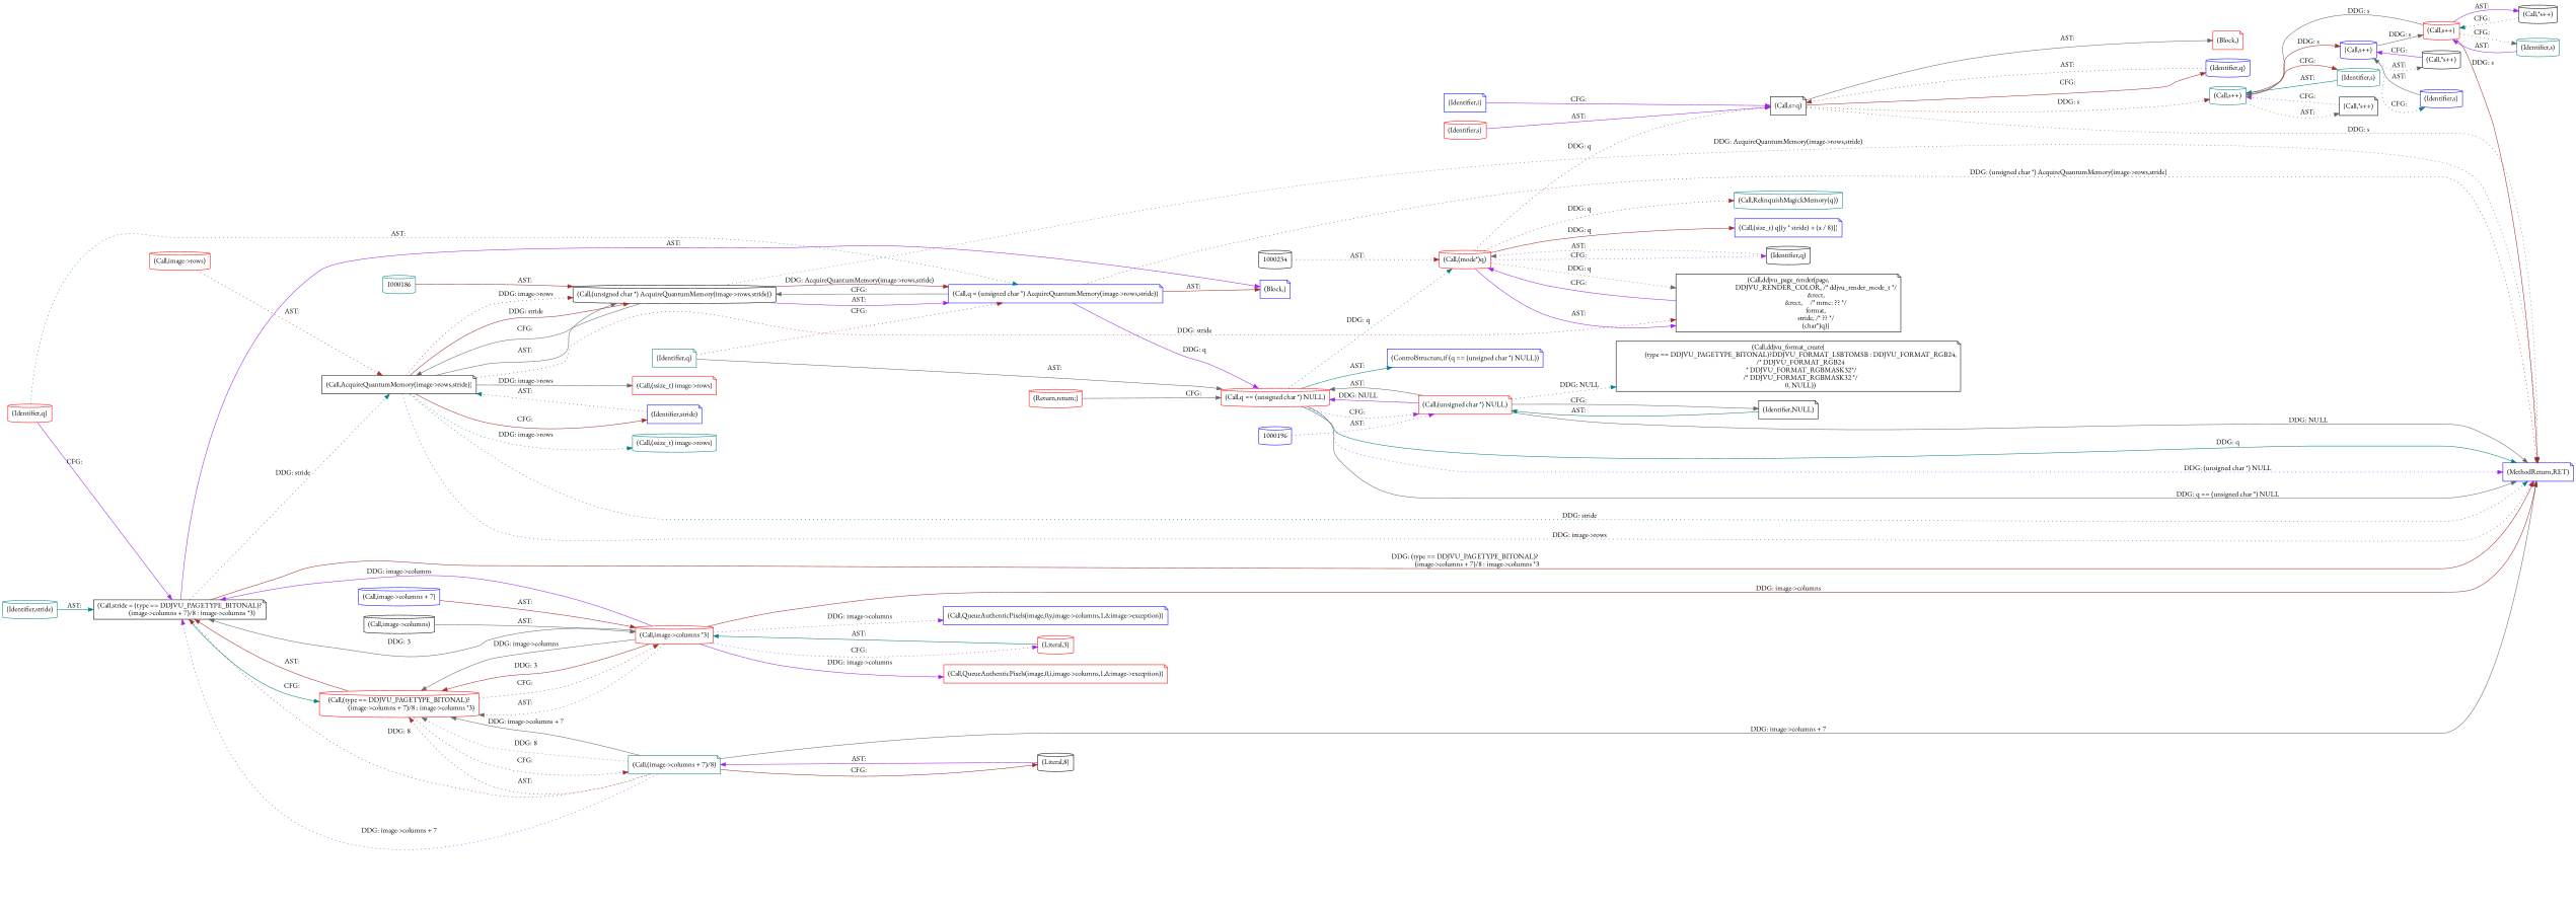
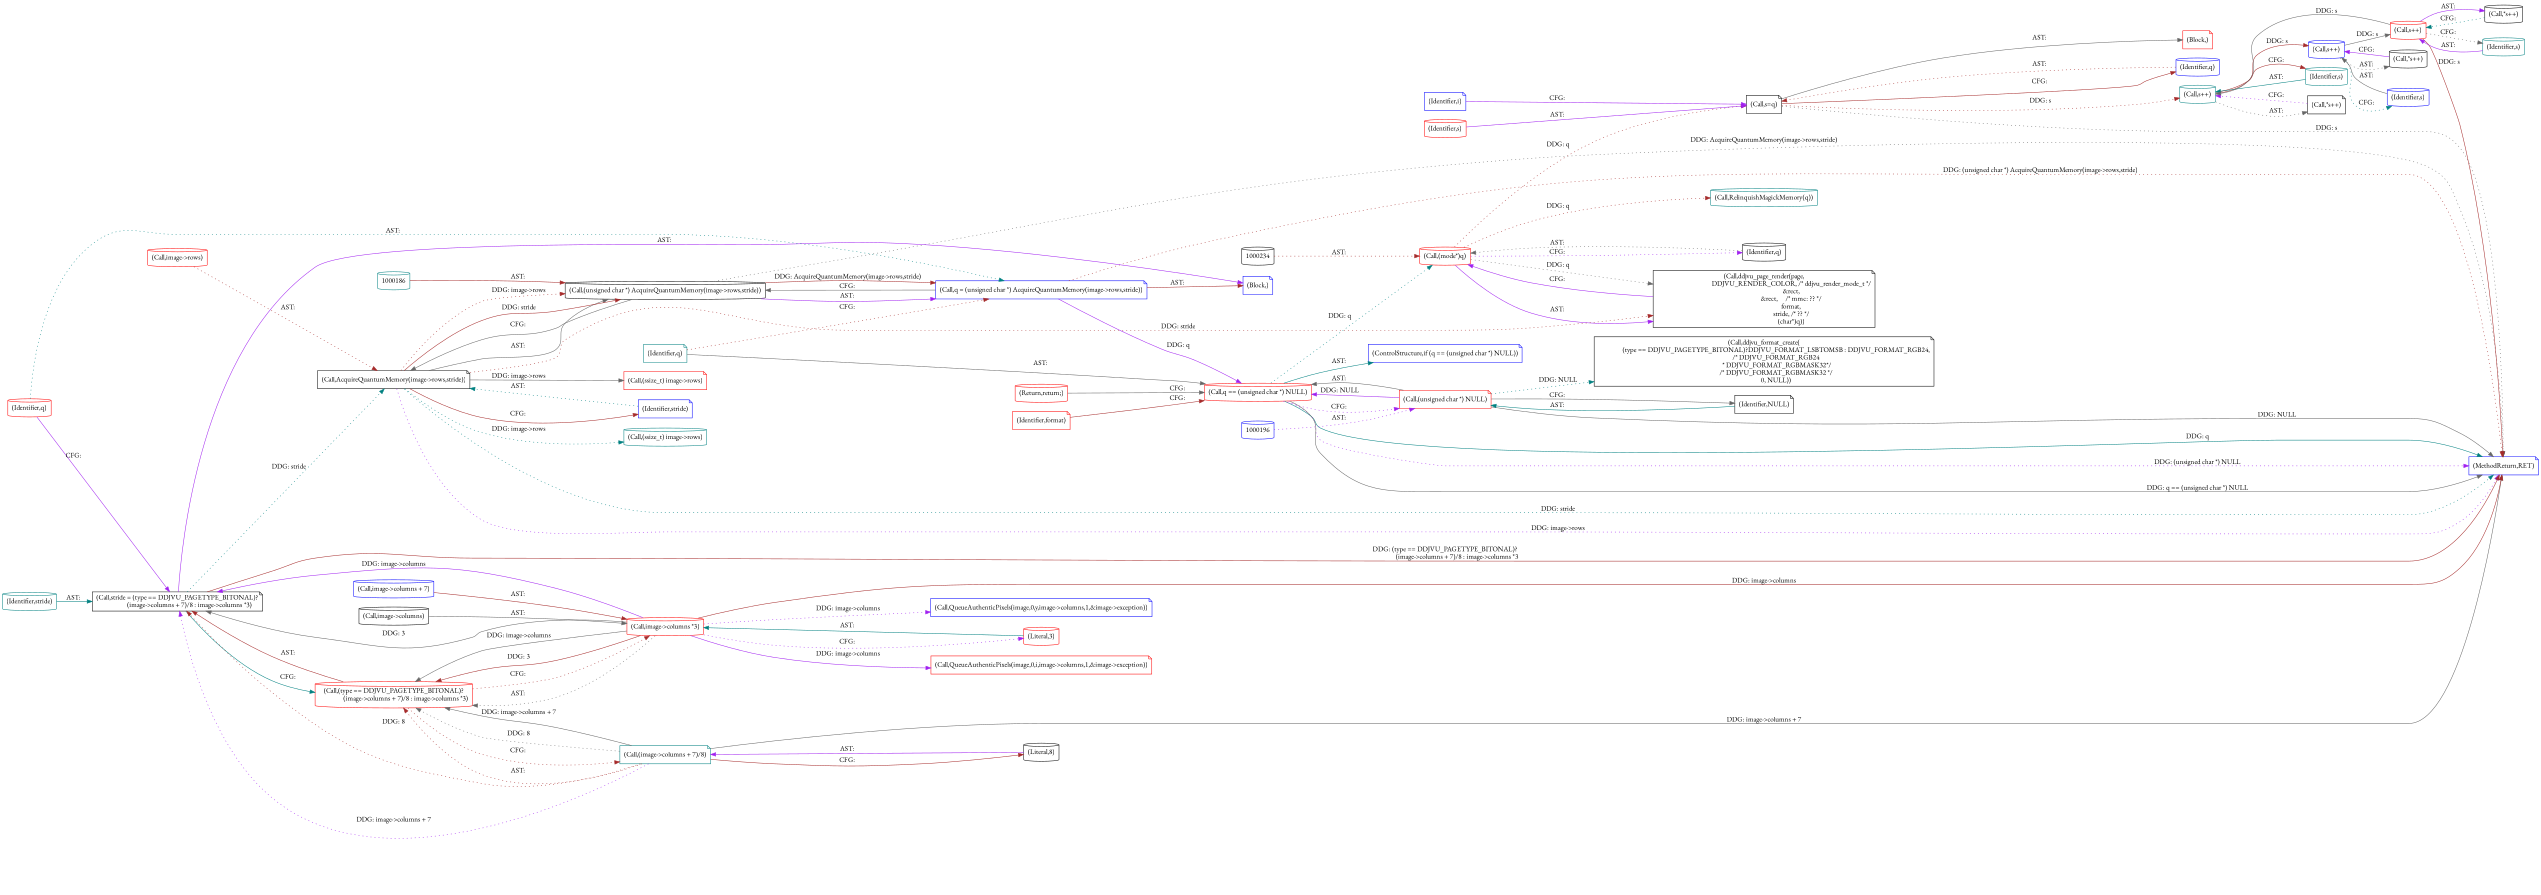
  digraph {
    fontname="EB Garamond"
    rankdir=LR
    node [color=red fontname="EB Garamond" shape=cylinder]
    edge [color=brown fontname="EB Garamond" style=solid]
    n1 [color=black label="(Call,s=q)" shape=note]
    n2 [color=teal label="(Call,s++)"]
    n3 [color=blue label="(MethodReturn,RET)" shape=note]
    n4 [color=blue label="(Identifier,q)"]
    n5 [label="(Block,)" shape=note]
    n6 [color=blue label="(Call,s++)"]
    n7 [color=black label="(Call,*s++)" shape=note]
    n8 [color=teal label="(Identifier,s)"]
    n9 [label="(Call,(mode*)q)"]
-   n10 [color=blue label="(Call,(size_t) q[(y * stride) + (x / 8)])" shape=note]
    n11 [color=black label="(Identifier,q)"]
    n12 [color=black label="(Call,ddjvu_page_render(page,\n                                    DDJVU_RENDER_COLOR, /* ddjvu_render_mode_t */\n                                    &rect,\n                                    &rect,     /* mmc: ?? */\n                                    format,\n                                    stride, /* ?? */\n                                    (char*)q))" shape=note]
    n13 [color=teal label="(Call,RelinquishMagickMemory(q))"]
    n14 [label="(Call,q == (unsigned char *) NULL)"]
    n15 [label="(Call,(unsigned char *) NULL)" shape=note]
    n16 [color=blue label="(ControlStructure,if (q == (unsigned char *) NULL))" shape=note]
    n17 [color=black label="(Identifier,NULL)" shape=note]
    n18 [color=black label="(Call,ddjvu_format_create(\n                (type == DDJVU_PAGETYPE_BITONAL)?DDJVU_FORMAT_LSBTOMSB : DDJVU_FORMAT_RGB24,\n                /* DDJVU_FORMAT_RGB24\n                 * DDJVU_FORMAT_RGBMASK32*/\n                /* DDJVU_FORMAT_RGBMASK32 */\n                0, NULL))" shape=note]
    n19 [color=blue label="(Call,q = (unsigned char *) AcquireQuantumMemory(image->rows,stride))" shape=note]
    n20 [color=black label="(Call,(unsigned char *) AcquireQuantumMemory(image->rows,stride))"]
    n21 [color=blue label="(Block,)" shape=note]
    n22 [color=black label="(Call,AcquireQuantumMemory(image->rows,stride))" shape=note]
    n23 [color=blue label="(Identifier,stride)" shape=note]
    n24 [color=teal label="(Call,(ssize_t) image->rows)"]
    n25 [label="(Call,(ssize_t) image->rows)" shape=note]
    n26 [color=black label="(Call,stride = (type == DDJVU_PAGETYPE_BITONAL)?\n                (image->columns + 7)/8 : image->columns *3)" shape=note]
    n27 [label="(Call,(type == DDJVU_PAGETYPE_BITONAL)?\n                (image->columns + 7)/8 : image->columns *3)"]
    n28 [color=teal label="(Call,(image->columns + 7)/8)" shape=note]
    n29 [label="(Call,image->columns *3)"]
    n30 [color=black label="(Literal,8)"]
    n31 [label="(Literal,3)"]
    n32 [label="(Call,QueueAuthenticPixels(image,0,i,image->columns,1,&image->exception))" shape=note]
    n33 [color=blue label="(Call,QueueAuthenticPixels(image,0,y,image->columns,1,&image->exception))" shape=note]
    n34 [label="(Call,s++)"]
    n35 [color=black label="(Call,*s++)"]
    n36 [color=blue label="(Identifier,s)"]
    n37 [color=teal label="(Identifier,s)"]
    n38 [color=black label="(Call,*s++)"]
    n39 [color=blue label="(Identifier,i)" shape=note]
    n40 [color=teal label="(Identifier,q)" shape=note]
    n41 [color=blue label="(Call,image->columns + 7)"]
    n42 [label="(Return,return;)"]
    n43 [label="(Identifier,q)"]
    n44 [color=teal label="(Identifier,stride)"]
+   n45 [label="(Identifier,format)" shape=note]
    n46 [color=black label="(Call,image->columns)"]
    n47 [label="(Identifier,s)"]
    n48 [label="(Call,image->rows)"]
    1000234 [color=black]
    1000186 [color=teal]
    1000196 [color=blue]
    n1 -> n2 [label="DDG: s" style=dotted]
    n1 -> n3 [color=gray40 label="DDG: s" style=dotted]
    n1 -> n4 [label="CFG: "]
    n1 -> n5 [color=gray40 label="AST: "]
    n2 -> n6 [label="DDG: s"]
    n2 -> n7 [color=gray40 label="AST: " style=dotted]
    n2 -> n8 [label="CFG: "]
    n4 -> n1 [label="AST: " style=dotted]
    n6 -> n34 [color=gray40 label="DDG: s"]
    n6 -> n35 [color=gray40 label="AST: " style=dotted]
    n6 -> n36 [color=teal label="CFG: " style=dotted]
    n7 -> n2 [color=purple label="CFG: " style=dotted]
    n8 -> n2 [color=teal label="AST: "]
    n9 -> n1 [label="DDG: q" style=dotted]
-   n9 -> n10 [label="DDG: q"]
    n9 -> n11 [color=purple label="CFG: " style=dotted]
    n9 -> n12 [color=purple label="AST: "]
    n9 -> n12 [color=gray40 label="DDG: q" style=dotted]
    n9 -> n13 [label="DDG: q" style=dotted]
    n11 -> n9 [color=gray40 label="AST: " style=dotted]
    n12 -> n9 [color=purple label="CFG: "]
    n14 -> n3 [color=teal label="DDG: q"]
    n14 -> n3 [color=purple label="DDG: (unsigned char *) NULL" style=dotted]
    n14 -> n3 [color=gray40 label="DDG: q == (unsigned char *) NULL"]
    n14 -> n9 [color=teal label="DDG: q" style=dotted]
    n14 -> n15 [color=purple label="CFG: " style=dotted]
    n14 -> n16 [color=teal label="AST: "]
    n15 -> n3 [color=gray40 label="DDG: NULL"]
    n15 -> n14 [color=gray40 label="AST: "]
    n15 -> n14 [color=purple label="DDG: NULL"]
    n15 -> n17 [color=gray40 label="CFG: "]
    n15 -> n18 [color=teal label="DDG: NULL" style=dotted]
    n17 -> n15 [color=teal label="AST: "]
    n19 -> n3 [label="DDG: (unsigned char *) AcquireQuantumMemory(image->rows,stride)" style=dotted]
    n19 -> n14 [color=purple label="DDG: q"]
    n19 -> n20 [color=gray40 label="CFG: "]
    n19 -> n21 [label="AST: "]
    n20 -> n3 [color=gray40 label="DDG: AcquireQuantumMemory(image->rows,stride)" style=dotted]
    n20 -> n19 [color=purple label="AST: "]
    n20 -> n19 [label="DDG: AcquireQuantumMemory(image->rows,stride)"]
    n20 -> n22 [color=gray40 label="CFG: "]
    n22 -> n3 [color=purple label="DDG: image->rows" style=dotted]
    n22 -> n3 [color=teal label="DDG: stride" style=dotted]
    n22 -> n12 [label="DDG: stride" style=dotted]
    n22 -> n20 [color=gray40 label="AST: "]
    n22 -> n20 [label="DDG: image->rows" style=dotted]
    n22 -> n20 [label="DDG: stride"]
    n22 -> n23 [label="CFG: "]
    n22 -> n24 [color=teal label="DDG: image->rows" style=dotted]
    n22 -> n25 [color=gray40 label="DDG: image->rows"]
    n23 -> n22 [color=teal label="AST: " style=dotted]
    n26 -> n3 [label="DDG: (type == DDJVU_PAGETYPE_BITONAL)?\n                (image->columns + 7)/8 : image->columns *3"]
    n26 -> n21 [color=purple label="AST: "]
    n26 -> n22 [color=teal label="DDG: stride" style=dotted]
    n26 -> n27 [color=teal label="CFG: "]
    n27 -> n26 [label="AST: "]
    n27 -> n28 [label="CFG: " style=dotted]
    n27 -> n29 [label="CFG: " style=dotted]
    n28 -> n3 [color=gray40 label="DDG: image->columns + 7"]
    n28 -> n26 [color=purple label="DDG: image->columns + 7" style=dotted]
    n28 -> n26 [label="DDG: 8" style=dotted]
    n28 -> n27 [label="AST: " style=dotted]
    n28 -> n27 [color=gray40 label="DDG: image->columns + 7"]
    n28 -> n27 [color=gray40 label="DDG: 8" style=dotted]
    n28 -> n30 [label="CFG: "]
    n29 -> n3 [label="DDG: image->columns"]
    n29 -> n26 [color=purple label="DDG: image->columns"]
    n29 -> n26 [color=gray40 label="DDG: 3"]
    n29 -> n27 [color=gray40 label="AST: " style=dotted]
    n29 -> n27 [color=gray40 label="DDG: image->columns"]
    n29 -> n27 [label="DDG: 3"]
    n29 -> n31 [color=purple label="CFG: " style=dotted]
    n29 -> n32 [color=purple label="DDG: image->columns"]
    n29 -> n33 [color=purple label="DDG: image->columns" style=dotted]
    n30 -> n28 [color=purple label="AST: "]
    n31 -> n29 [color=teal label="AST: "]
    n34 -> n2 [color=gray40 label="DDG: s"]
    n34 -> n3 [label="DDG: s"]
    n34 -> n37 [color=gray40 label="CFG: " style=dotted]
    n34 -> n38 [color=purple label="AST: "]
    n35 -> n6 [color=purple label="CFG: "]
    n36 -> n6 [color=gray40 label="AST: "]
    n37 -> n34 [color=purple label="AST: "]
    n38 -> n34 [color=teal label="CFG: " style=dotted]
    n39 -> n1 [color=purple label="CFG: "]
    n40 -> n14 [color=gray40 label="AST: "]
    n40 -> n19 [label="CFG: " style=dotted]
    n41 -> n29 [label="AST: "]
    n42 -> n14 [color=gray40 label="CFG: "]
    n43 -> n19 [color=teal label="AST: " style=dotted]
    n43 -> n26 [color=purple label="CFG: "]
    n44 -> n26 [color=teal label="AST: "]
+   n45 -> n14 [label="CFG: "]
    n46 -> n29 [color=gray40 label="AST: "]
    n47 -> n1 [color=purple label="AST: "]
    n48 -> n22 [label="AST: " style=dotted]
    1000234 -> n9 [label="AST: " style=dotted]
    1000186 -> n20 [label="AST: "]
    1000196 -> n15 [color=purple label="AST: " style=dotted]
  }
